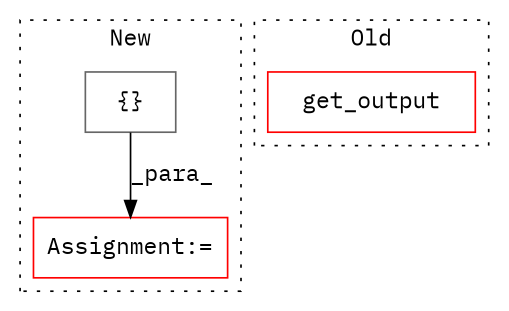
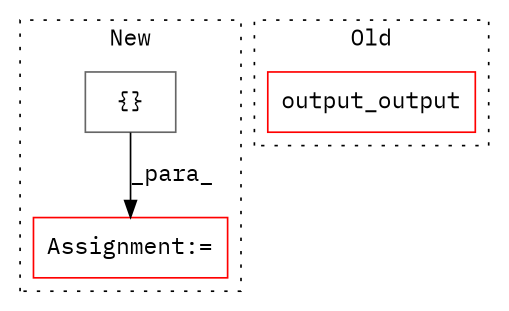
  digraph {
    fontname="IBM Plex Mono"
    node [shape=box color=red fontname="IBM Plex Mono"]
    n1 [a=4 l="1,1" label="{}" s="1418,1429" color=gray40]
    n2 [a=7 l=1 label="Assignment:=" s=1379]
-   n3 [a=32 l=12 label=get_output s=1287]
+   n3 [a=32 l=12 label=output_output s=1287]
    subgraph cluster_1 {
      label=New
      style=dotted
      n1
      n2
    }
    subgraph cluster_2 {
      label=Old
      style=dotted
      n3
    }
    n1 -> n2 [label=_para_ fontname="IBM Plex Mono"]
  }
